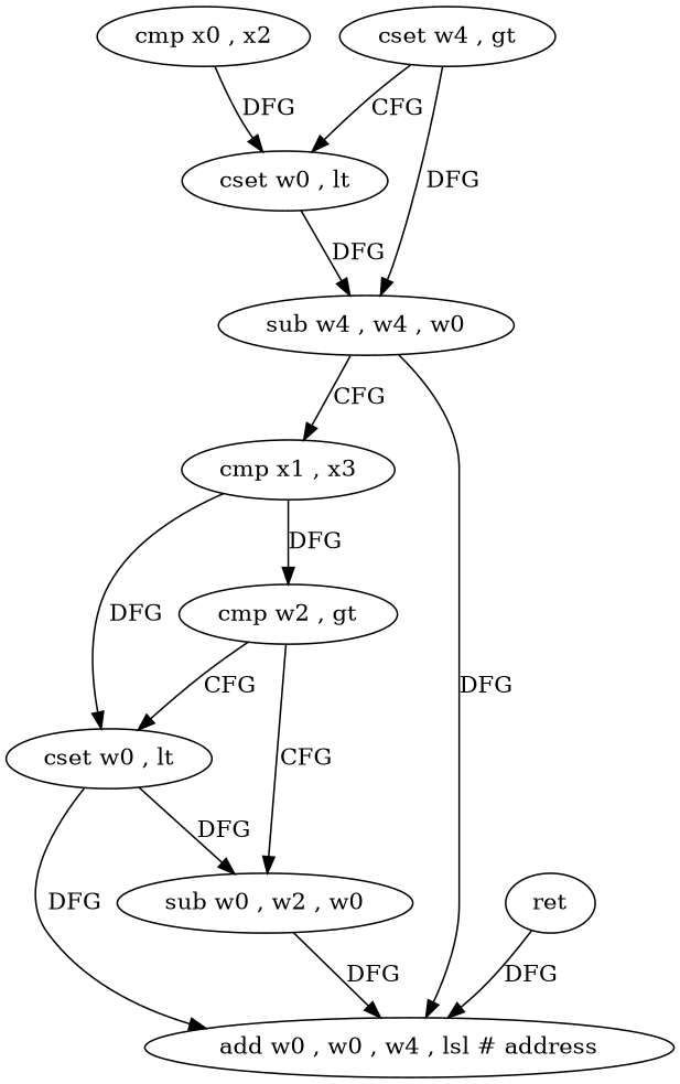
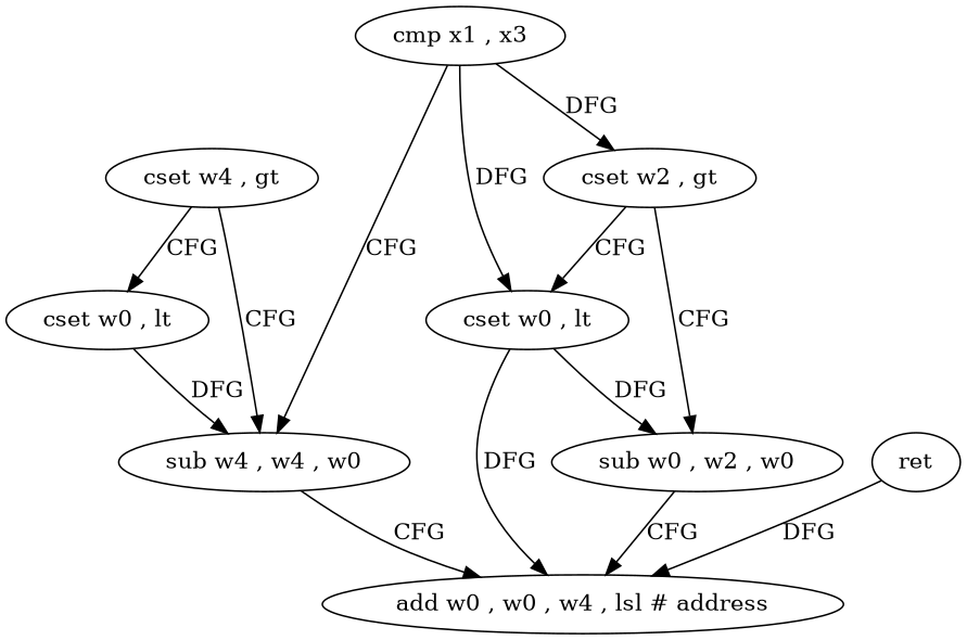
  digraph {
-   n1 [label="cmp x0 , x2"]
    n2 [label="cset w0 , lt"]
    n3 [label="cset w4 , gt"]
    n4 [label="sub w4 , w4 , w0"]
    n5 [label="cmp x1 , x3"]
    n6 [label="add w0 , w0 , w4 , lsl # address"]
-   n7 [label="cmp w2 , gt"]
+   n7 [label="cset w2 , gt"]
    n8 [label="cset w0 , lt"]
    n9 [label="sub w0 , w2 , w0"]
    n10 [label=ret]
-   n1 -> n2 [label=DFG]
    n2 -> n4 [label=DFG]
    n3 -> n2 [label=CFG]
-   n3 -> n4 [label=DFG]
-   n4 -> n5 [label=CFG]
-   n4 -> n6 [label=DFG]
+   n3 -> n4 [label=CFG]
+   n5 -> n4 [label=CFG]
+   n4 -> n6 [label=CFG]
    n5 -> n7 [label=DFG]
    n5 -> n8 [label=DFG]
    n7 -> n8 [label=CFG]
    n7 -> n9 [label=CFG]
    n8 -> n6 [label=DFG]
    n8 -> n9 [label=DFG]
-   n9 -> n6 [label=DFG]
+   n9 -> n6 [label=CFG]
    n10 -> n6 [label=DFG]
  }
